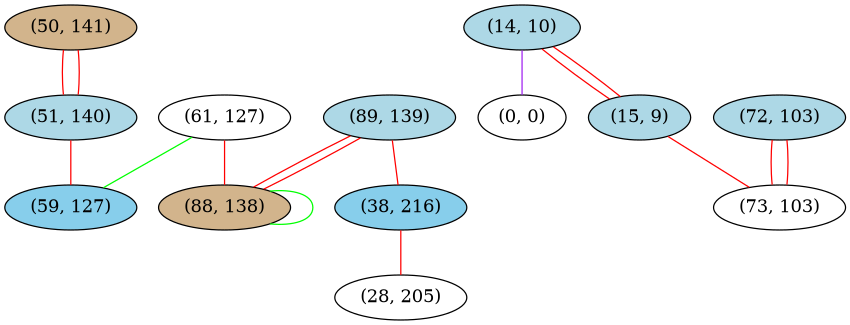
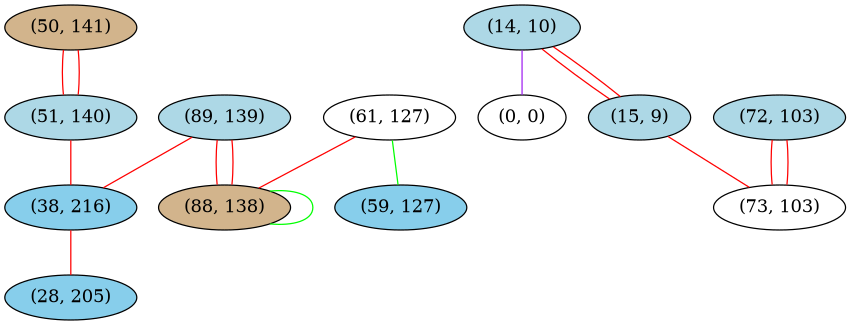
  graph {
    node [fillcolor=lightblue style=filled]
    edge [color=red weight=1]
    "(50, 141)" [fillcolor=tan]
    "(51, 140)"
    "(59, 127)" [fillcolor=skyblue]
-   "(28, 205)" [fillcolor=white]
+   "(28, 205)" [fillcolor=skyblue]
    "(0, 0)" [fillcolor=white]
    "(14, 10)"
    "(15, 9)"
    "(73, 103)" [fillcolor=white]
    "(61, 127)" [fillcolor=white]
    "(88, 138)" [fillcolor=tan]
    "(89, 139)"
    "(38, 216)" [fillcolor=skyblue]
    "(72, 103)"
    "(50, 141)" -- "(51, 140)"
    "(50, 141)" -- "(51, 140)"
-   "(51, 140)" -- "(59, 127)"
+   "(51, 140)" -- "(38, 216)"
    "(14, 10)" -- "(0, 0)" [color=purple weight=4]
    "(14, 10)" -- "(15, 9)"
    "(14, 10)" -- "(15, 9)"
    "(15, 9)" -- "(73, 103)"
    "(61, 127)" -- "(59, 127)" [color=green]
    "(61, 127)" -- "(88, 138)"
    "(88, 138)" -- "(88, 138)" [color=green weight=2]
    "(89, 139)" -- "(88, 138)"
    "(89, 139)" -- "(88, 138)"
    "(89, 139)" -- "(38, 216)" [weight=2]
    "(38, 216)" -- "(28, 205)"
    "(72, 103)" -- "(73, 103)"
    "(72, 103)" -- "(73, 103)"
  }
